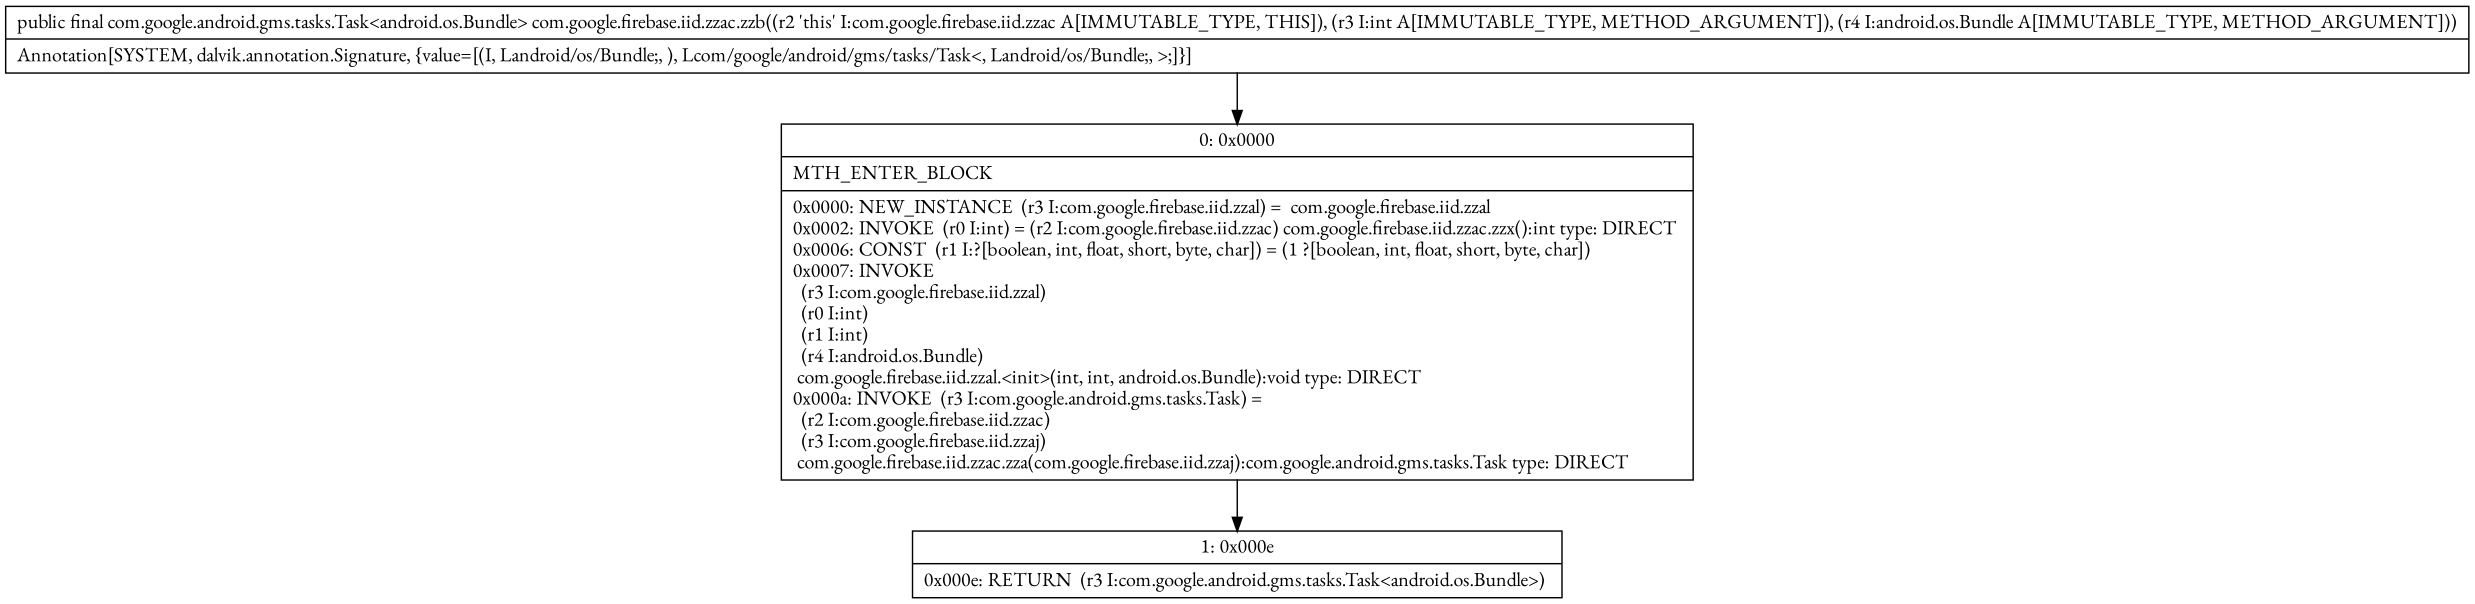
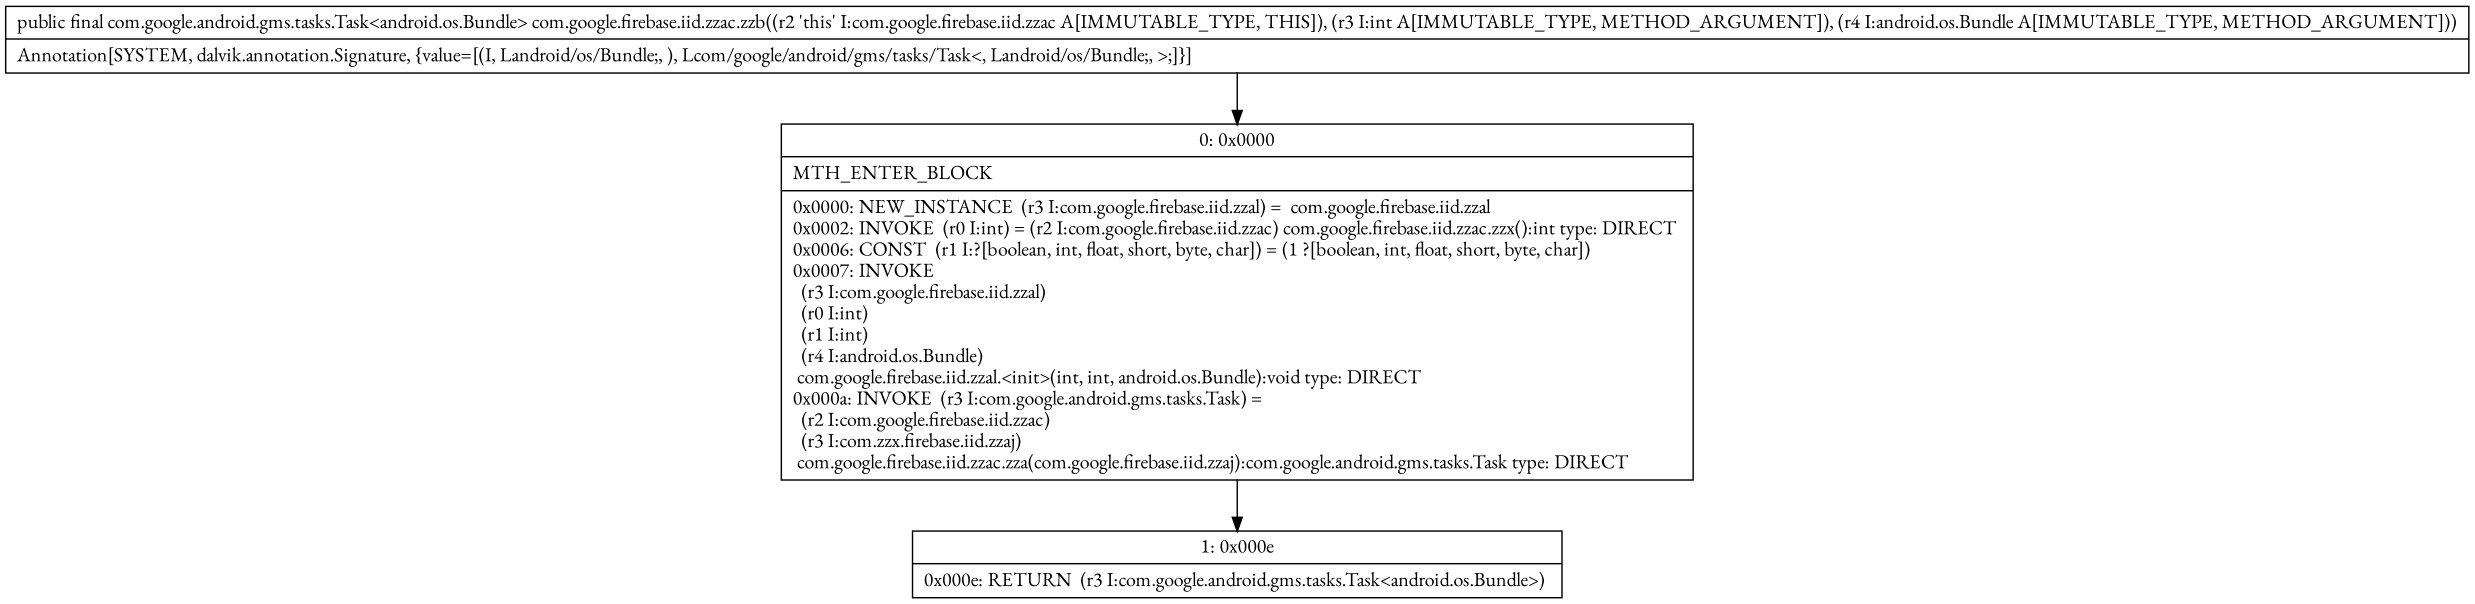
  digraph {
    fontname="EB Garamond"
    node [shape=record fontname="EB Garamond"]
    edge [fontname="EB Garamond"]
-   n1 [label="{0\:\ 0x0000|MTH_ENTER_BLOCK\l|0x0000: NEW_INSTANCE  (r3 I:com.google.firebase.iid.zzal) =  com.google.firebase.iid.zzal \l0x0002: INVOKE  (r0 I:int) = (r2 I:com.google.firebase.iid.zzac) com.google.firebase.iid.zzac.zzx():int type: DIRECT \l0x0006: CONST  (r1 I:?[boolean, int, float, short, byte, char]) = (1 ?[boolean, int, float, short, byte, char]) \l0x0007: INVOKE  \l  (r3 I:com.google.firebase.iid.zzal)\l  (r0 I:int)\l  (r1 I:int)\l  (r4 I:android.os.Bundle)\l com.google.firebase.iid.zzal.\<init\>(int, int, android.os.Bundle):void type: DIRECT \l0x000a: INVOKE  (r3 I:com.google.android.gms.tasks.Task) = \l  (r2 I:com.google.firebase.iid.zzac)\l  (r3 I:com.google.firebase.iid.zzaj)\l com.google.firebase.iid.zzac.zza(com.google.firebase.iid.zzaj):com.google.android.gms.tasks.Task type: DIRECT \l}"]
+   n1 [label="{0\:\ 0x0000|MTH_ENTER_BLOCK\l|0x0000: NEW_INSTANCE  (r3 I:com.google.firebase.iid.zzal) =  com.google.firebase.iid.zzal \l0x0002: INVOKE  (r0 I:int) = (r2 I:com.google.firebase.iid.zzac) com.google.firebase.iid.zzac.zzx():int type: DIRECT \l0x0006: CONST  (r1 I:?[boolean, int, float, short, byte, char]) = (1 ?[boolean, int, float, short, byte, char]) \l0x0007: INVOKE  \l  (r3 I:com.google.firebase.iid.zzal)\l  (r0 I:int)\l  (r1 I:int)\l  (r4 I:android.os.Bundle)\l com.google.firebase.iid.zzal.\<init\>(int, int, android.os.Bundle):void type: DIRECT \l0x000a: INVOKE  (r3 I:com.google.android.gms.tasks.Task) = \l  (r2 I:com.google.firebase.iid.zzac)\l  (r3 I:com.zzx.firebase.iid.zzaj)\l com.google.firebase.iid.zzac.zza(com.google.firebase.iid.zzaj):com.google.android.gms.tasks.Task type: DIRECT \l}"]
    n2 [label="{1\:\ 0x000e|0x000e: RETURN  (r3 I:com.google.android.gms.tasks.Task\<android.os.Bundle\>) \l}"]
    n3 [label="{public final com.google.android.gms.tasks.Task\<android.os.Bundle\> com.google.firebase.iid.zzac.zzb((r2 'this' I:com.google.firebase.iid.zzac A[IMMUTABLE_TYPE, THIS]), (r3 I:int A[IMMUTABLE_TYPE, METHOD_ARGUMENT]), (r4 I:android.os.Bundle A[IMMUTABLE_TYPE, METHOD_ARGUMENT]))  | Annotation[SYSTEM, dalvik.annotation.Signature, \{value=[(I, Landroid\/os\/Bundle;, ), Lcom\/google\/android\/gms\/tasks\/Task\<, Landroid\/os\/Bundle;, \>;]\}]\l}"]
    n1 -> n2
    n3 -> n1
  }
